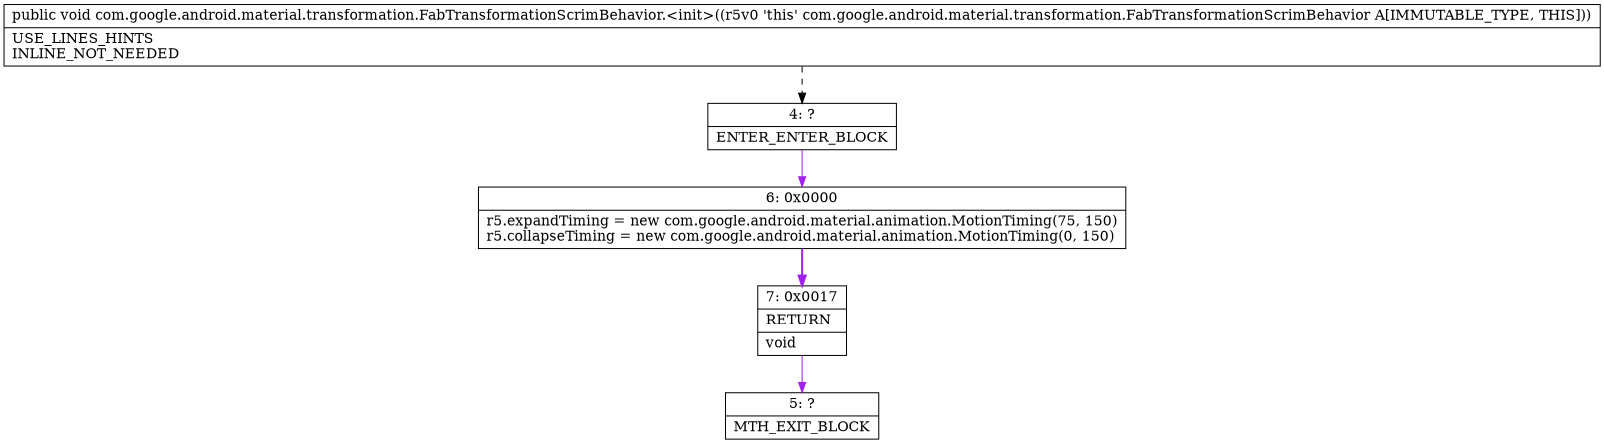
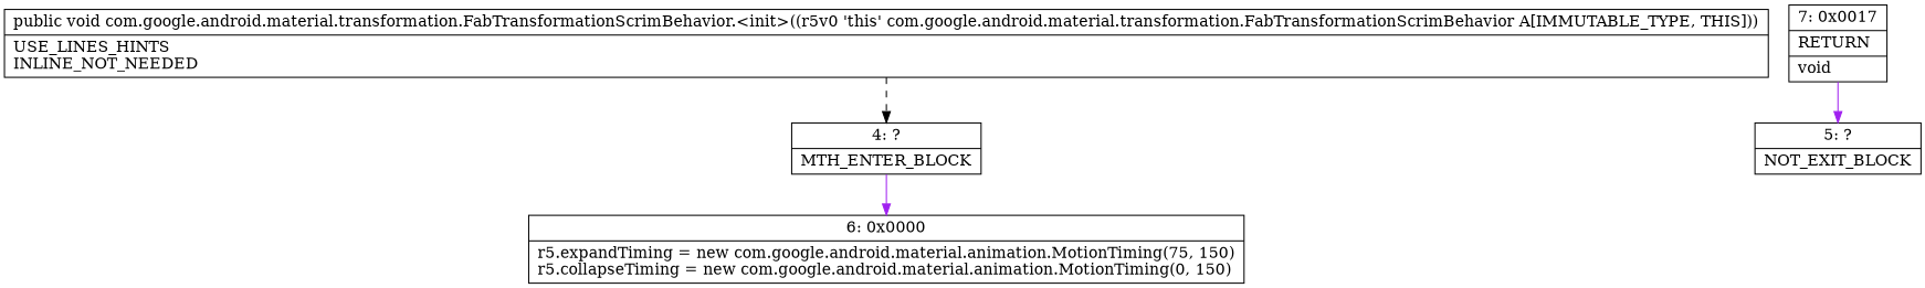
  digraph {
    node [shape=record]
    edge [color=purple style=solid]
-   n1 [label="{4\:\ ?|ENTER_ENTER_BLOCK\l}"]
+   n1 [label="{4\:\ ?|MTH_ENTER_BLOCK\l}"]
    n2 [label="{6\:\ 0x0000|r5.expandTiming = new com.google.android.material.animation.MotionTiming(75, 150)\lr5.collapseTiming = new com.google.android.material.animation.MotionTiming(0, 150)\l}"]
    n3 [label="{7\:\ 0x0017|RETURN\l|void\l}"]
-   n4 [label="{5\:\ ?|MTH_EXIT_BLOCK\l}"]
+   n4 [label="{5\:\ ?|NOT_EXIT_BLOCK\l}"]
    n5 [label="{public void com.google.android.material.transformation.FabTransformationScrimBehavior.\<init\>((r5v0 'this' com.google.android.material.transformation.FabTransformationScrimBehavior A[IMMUTABLE_TYPE, THIS]))  | USE_LINES_HINTS\lINLINE_NOT_NEEDED\l}"]
    n1 -> n2
-   n2 -> n3 [style=bold]
    n3 -> n4
    n5 -> n1 [color=black style=dashed]
  }
